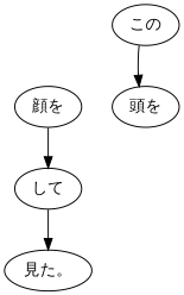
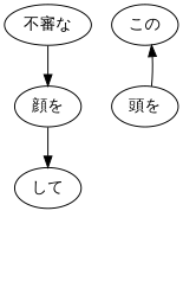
  digraph {
    fontname=Oswald
    node [fontname=Oswald]
    edge [fontname=Oswald]
-   n1 [label="見た。"]
+   n2 [label="不審な"]
    n3 [label="顔を"]
    n4 [label="して"]
    n5 [label="この"]
    n6 [label="頭を"]
+   n2 -> n3
    n3 -> n4
-   n4 -> n1
-   n5 -> n6
+   n6 -> n5
  }
